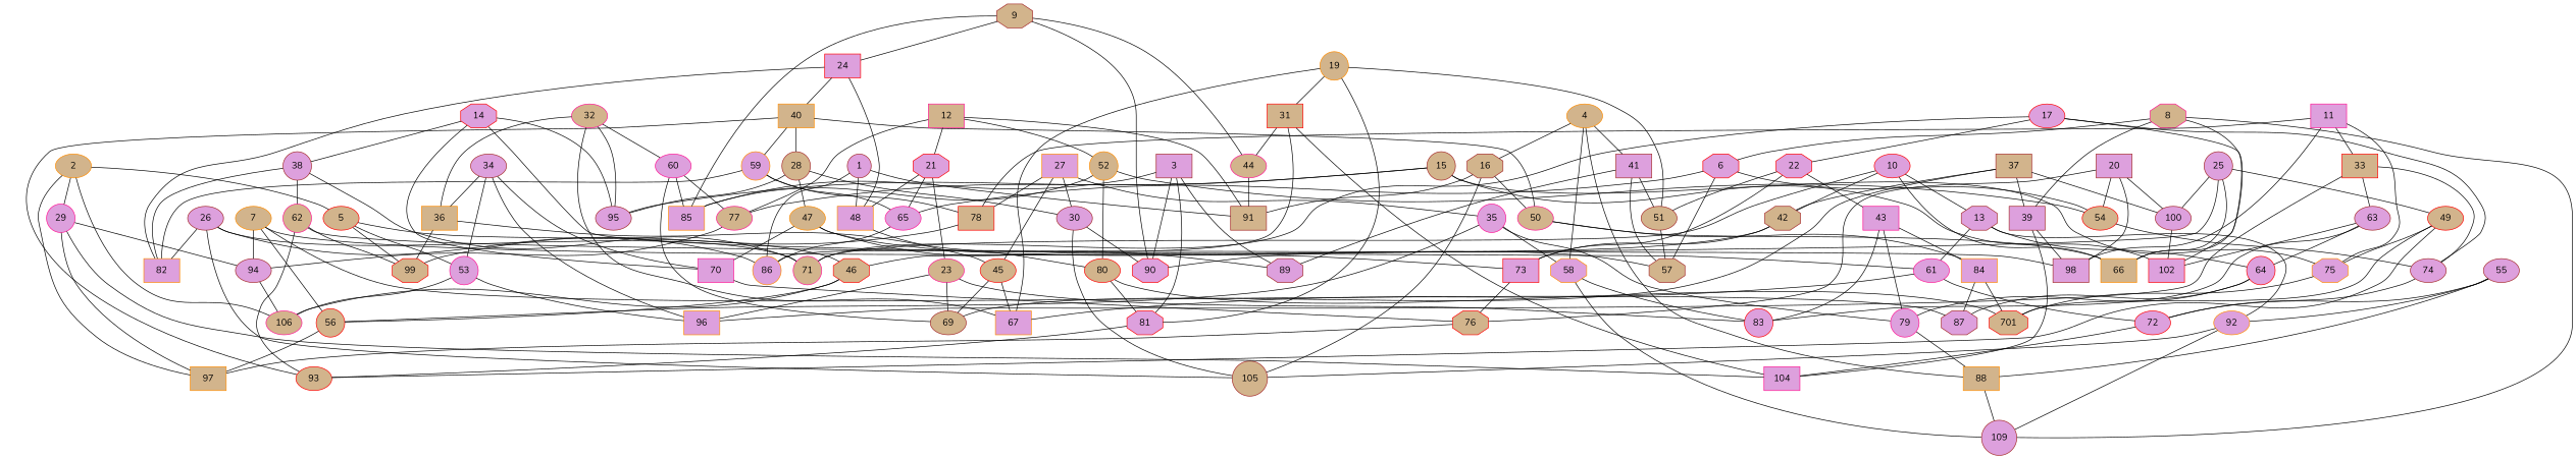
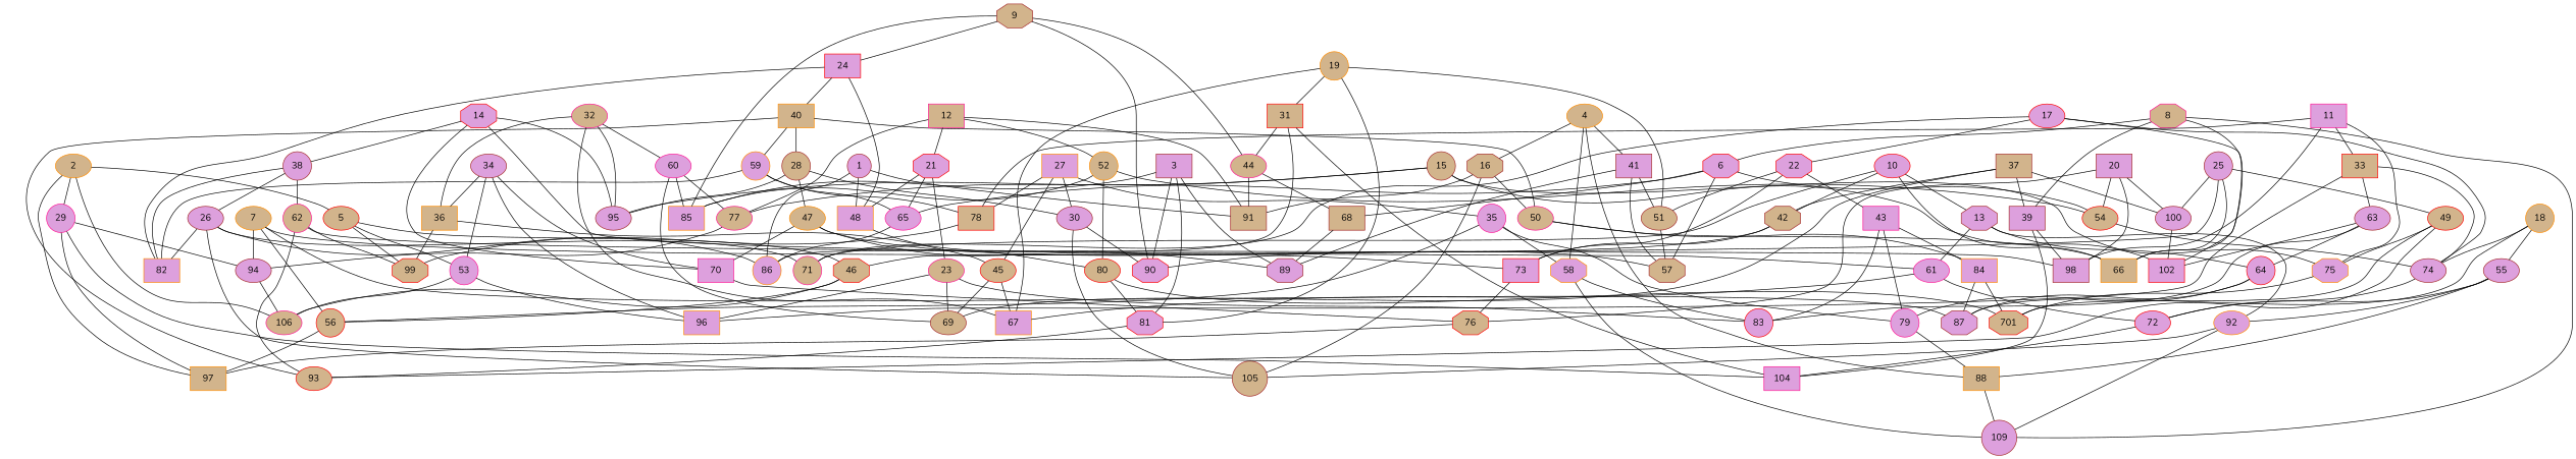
  graph {
    fontname=Nunito
    node [color=brown fillcolor=plum fontname=Nunito shape=ellipse style=filled]
    edge [fontname=Nunito]
    1 [shape=circle]
    48 [color=darkorange shape=box]
    86 [color=darkorange shape=circle]
    91 [fillcolor=tan shape=box]
    28 [fillcolor=tan shape=circle]
    95
    30
    47 [color=darkorange fillcolor=tan]
    80 [color=red fillcolor=tan]
    2 [color=darkorange fillcolor=tan]
    5 [color=red fillcolor=tan]
    29 [color=deeppink shape=circle]
    97 [color=darkorange fillcolor=tan shape=box]
    106 [color=deeppink fillcolor=tan]
    46 [color=red fillcolor=tan shape=octagon]
    53 [color=deeppink shape=circle]
    99 [color=red fillcolor=tan shape=octagon]
    94
    104 [color=deeppink shape=box]
    3 [shape=box]
    81 [color=red shape=octagon]
    85 [color=darkorange shape=box]
    89 [shape=octagon]
    90 [color=red shape=octagon]
    93 [color=red fillcolor=tan]
    4 [color=darkorange fillcolor=tan]
    16 [fillcolor=tan shape=octagon]
    41 [shape=box]
    58 [color=darkorange shape=octagon]
    88 [color=darkorange fillcolor=tan shape=box]
    50 [color=deeppink fillcolor=tan]
    105 [fillcolor=tan shape=circle]
    57 [fillcolor=tan shape=octagon]
    51 [fillcolor=tan]
    n35 [label=109 shape=circle]
    83 [color=red shape=circle]
    56 [color=red fillcolor=tan shape=circle]
    96 [color=darkorange shape=box]
    6 [color=red shape=octagon]
    54 [color=red fillcolor=tan]
    65 [color=deeppink]
+   68 [fillcolor=tan shape=box]
    74
    7 [color=darkorange fillcolor=tan]
    73 [color=red shape=box]
    87 [shape=octagon]
    76 [color=red fillcolor=tan shape=octagon]
    8 [color=deeppink fillcolor=tan shape=octagon]
    39 [shape=box]
    66 [color=darkorange fillcolor=tan shape=box]
    98 [shape=box]
    9 [fillcolor=tan shape=octagon]
    24 [color=red shape=box]
    44 [color=deeppink fillcolor=tan]
    40 [color=darkorange fillcolor=tan shape=box]
    82 [color=darkorange shape=box]
    10 [color=red]
    13 [shape=octagon]
    42 [fillcolor=tan shape=octagon]
    71 [color=deeppink fillcolor=tan shape=circle]
    61 [color=deeppink]
    64 [color=red shape=circle]
    92 [color=darkorange]
    11 [color=deeppink shape=box]
    33 [color=red fillcolor=tan shape=box]
    75 [color=darkorange shape=octagon]
    78 [color=red fillcolor=tan shape=box]
    63
    n69 [color=red fillcolor=tan label=701 shape=octagon]
    12 [color=deeppink fillcolor=tan shape=box]
    21 [color=red shape=octagon]
    52 [color=darkorange fillcolor=tan shape=circle]
    77 [color=deeppink fillcolor=tan]
    23 [color=deeppink fillcolor=tan]
    72 [color=red]
    67 [color=darkorange shape=box]
    79 [color=deeppink shape=circle]
    14 [color=red shape=octagon]
    38 [shape=circle]
    70 [color=deeppink shape=box]
    62 [color=deeppink fillcolor=tan shape=circle]
    15 [fillcolor=tan shape=circle]
    102 [color=red shape=box]
    84 [color=darkorange shape=box]
    17 [color=red]
    22 [color=red shape=octagon]
    43 [color=deeppink shape=box]
+   18 [color=darkorange fillcolor=tan shape=circle]
    55
    19 [color=darkorange fillcolor=tan shape=circle]
    31 [color=red fillcolor=tan shape=box]
    20 [shape=box]
    100
    69 [fillcolor=tan]
    59 [color=darkorange shape=circle]
    25 [shape=circle]
    49 [color=red fillcolor=tan]
    26
    27 [color=darkorange shape=box]
    35 [color=deeppink shape=circle]
    45 [color=red fillcolor=tan]
    32 [color=deeppink fillcolor=tan]
    36 [color=darkorange fillcolor=tan shape=box]
    60 [color=deeppink]
    34
    37 [fillcolor=tan shape=box]
    1 -- 48
    1 -- 86
    1 -- 91
    48 -- 80
    28 -- 95
    28 -- 30
    28 -- 47
    30 -- 90
    30 -- 105
    47 -- 89
    47 -- 57
    47 -- 70
    80 -- 81
    80 -- n69
    2 -- 5
    2 -- 29
    2 -- 97
    2 -- 106
    5 -- 46
    5 -- 53
    5 -- 99
    29 -- 97
    29 -- 94
    29 -- 104
    46 -- 106
    46 -- 56
    53 -- 106
    53 -- 96
    94 -- 106
    3 -- 81
    3 -- 85
    3 -- 89
    3 -- 90
    81 -- 93
    4 -- 16
    4 -- 41
    4 -- 58
    4 -- 88
    16 -- 91
    16 -- 50
    16 -- 105
    41 -- 89
    41 -- 57
    41 -- 51
    58 -- n35
    58 -- 83
    88 -- n35
    50 -- 66
    50 -- 84
    51 -- 57
    56 -- 97
    6 -- 57
    6 -- 54
    6 -- 65
+   6 -- 68
    54 -- 74
    65 -- 86
+   68 -- 89
    74 -- 72
    7 -- 94
    7 -- 56
    7 -- 73
    7 -- 87
    73 -- 76
    76 -- 97
    8 -- n35
    8 -- 6
    8 -- 39
    8 -- 66
    39 -- 104
    39 -- 98
    9 -- 85
    9 -- 90
    9 -- 24
    9 -- 44
    24 -- 48
    24 -- 40
    24 -- 82
    44 -- 91
+   44 -- 68
    40 -- 28
    40 -- 93
    40 -- 50
    40 -- 59
    10 -- 66
    10 -- 13
    10 -- 42
    10 -- 71
    13 -- 61
    13 -- 64
    13 -- 92
    42 -- 90
    42 -- 73
    61 -- 72
    61 -- 67
    64 -- 87
    64 -- 79
    92 -- 105
    92 -- n35
    11 -- 98
    11 -- 33
    11 -- 75
    11 -- 78
    33 -- 96
    33 -- 74
    33 -- 63
    75 -- n69
    78 -- 99
    63 -- 83
    63 -- 64
    63 -- 102
    12 -- 91
    12 -- 21
    12 -- 52
    12 -- 77
    21 -- 48
    21 -- 65
    21 -- 23
    52 -- 80
    52 -- 85
    52 -- 54
    77 -- 94
    23 -- 83
    23 -- 96
    23 -- 69
    72 -- 104
    79 -- 88
    14 -- 95
    14 -- 61
    14 -- 38
    14 -- 70
    38 -- 82
-   38 -- 71
+   38 -- 26
    38 -- 62
    70 -- 76
    62 -- 99
    62 -- 93
    62 -- 98
    15 -- 95
    15 -- 75
    15 -- 77
    15 -- 102
    84 -- 87
    84 -- n69
    17 -- 74
    17 -- 71
    17 -- 102
    17 -- 22
    22 -- 51
    22 -- 73
    22 -- 43
    43 -- 83
    43 -- 79
    43 -- 84
+   18 -- 74
+   18 -- 87
+   18 -- 55
    55 -- 88
    55 -- 92
    55 -- 72
    19 -- 81
    19 -- 51
    19 -- 67
    19 -- 31
    31 -- 86
    31 -- 104
    31 -- 44
    20 -- 54
    20 -- 76
    20 -- 98
    20 -- 100
    100 -- 102
    59 -- 65
    59 -- 82
    59 -- 78
    25 -- 46
    25 -- 66
    25 -- 100
    25 -- 49
    49 -- 93
    49 -- 75
    49 -- n69
    26 -- 86
    26 -- 105
    26 -- 82
    26 -- 71
    27 -- 30
    27 -- 78
    27 -- 35
    27 -- 45
    35 -- 58
    35 -- 56
    35 -- 79
    45 -- 67
    45 -- 69
    32 -- 95
    32 -- 67
    32 -- 36
    32 -- 60
    36 -- 99
    36 -- 45
    60 -- 85
    60 -- 77
    60 -- 69
    34 -- 53
    34 -- 96
    34 -- 70
    34 -- 36
    37 -- 39
    37 -- 42
    37 -- 100
    37 -- 69
  }
